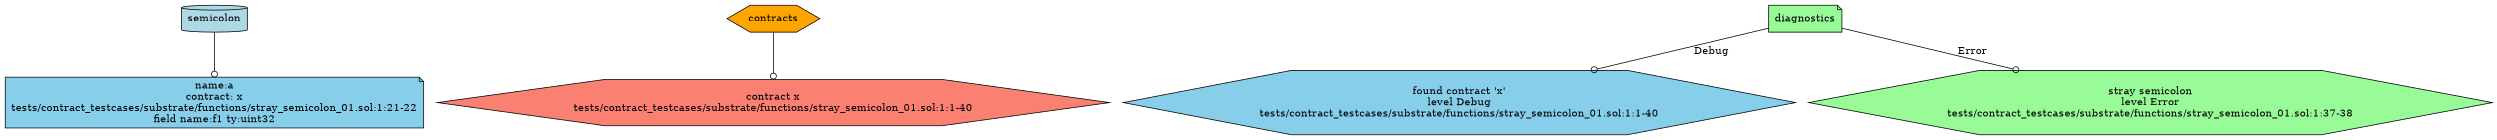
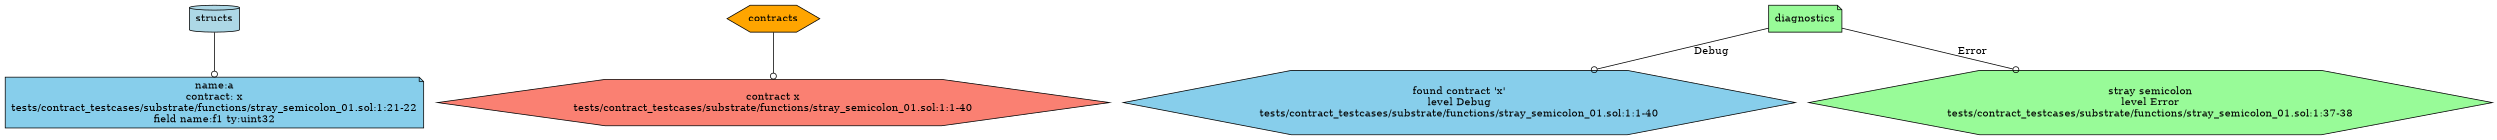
  strict digraph {
    node [style=filled fillcolor=skyblue shape=hexagon]
    edge [arrowhead=odot]
    n1 [label="name:a\ncontract: x\ntests/contract_testcases/substrate/functions/stray_semicolon_01.sol:1:21-22\nfield name:f1 ty:uint32" shape=note]
    n2 [label="contract x\ntests/contract_testcases/substrate/functions/stray_semicolon_01.sol:1:1-40" fillcolor=salmon]
    n3 [label="found contract 'x'\nlevel Debug\ntests/contract_testcases/substrate/functions/stray_semicolon_01.sol:1:1-40"]
    n4 [label="stray semicolon\nlevel Error\ntests/contract_testcases/substrate/functions/stray_semicolon_01.sol:1:37-38" fillcolor=palegreen]
-   structs [fillcolor=lightblue shape=cylinder label=semicolon]
+   structs [fillcolor=lightblue shape=cylinder]
    contracts [fillcolor=orange]
    diagnostics [fillcolor=palegreen shape=note]
    structs -> n1
    contracts -> n2
    diagnostics -> n3 [label=Debug]
    diagnostics -> n4 [label=Error]
  }
